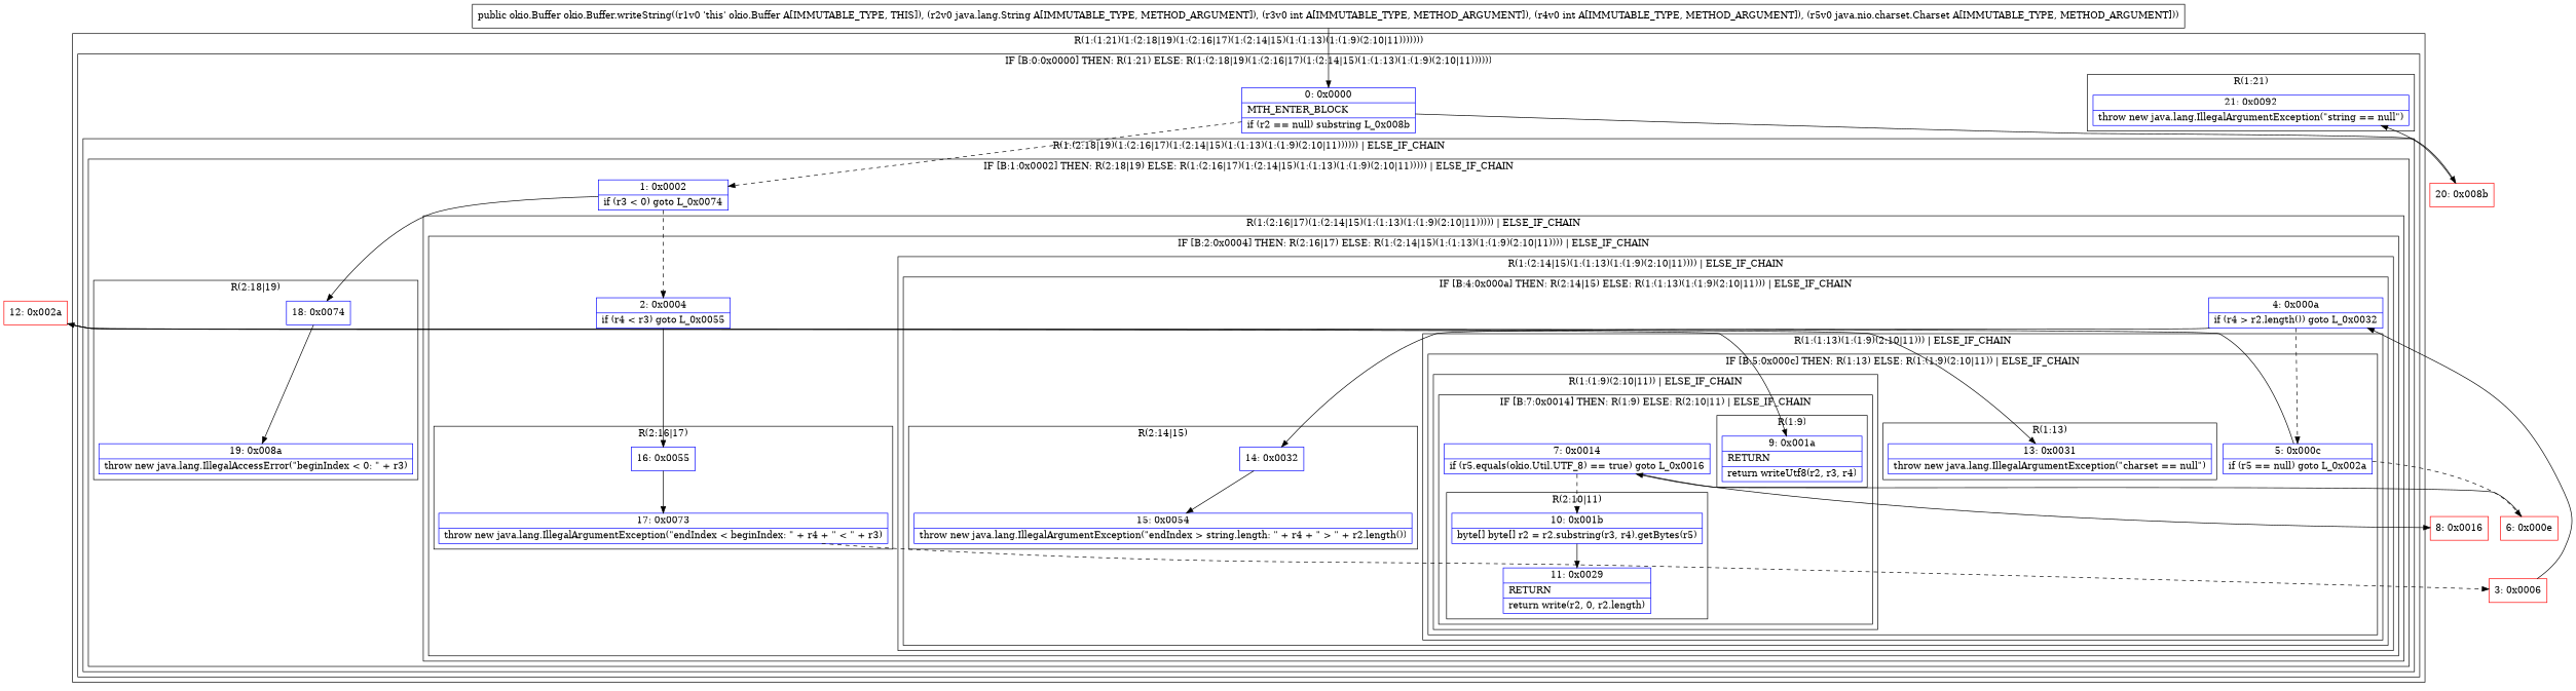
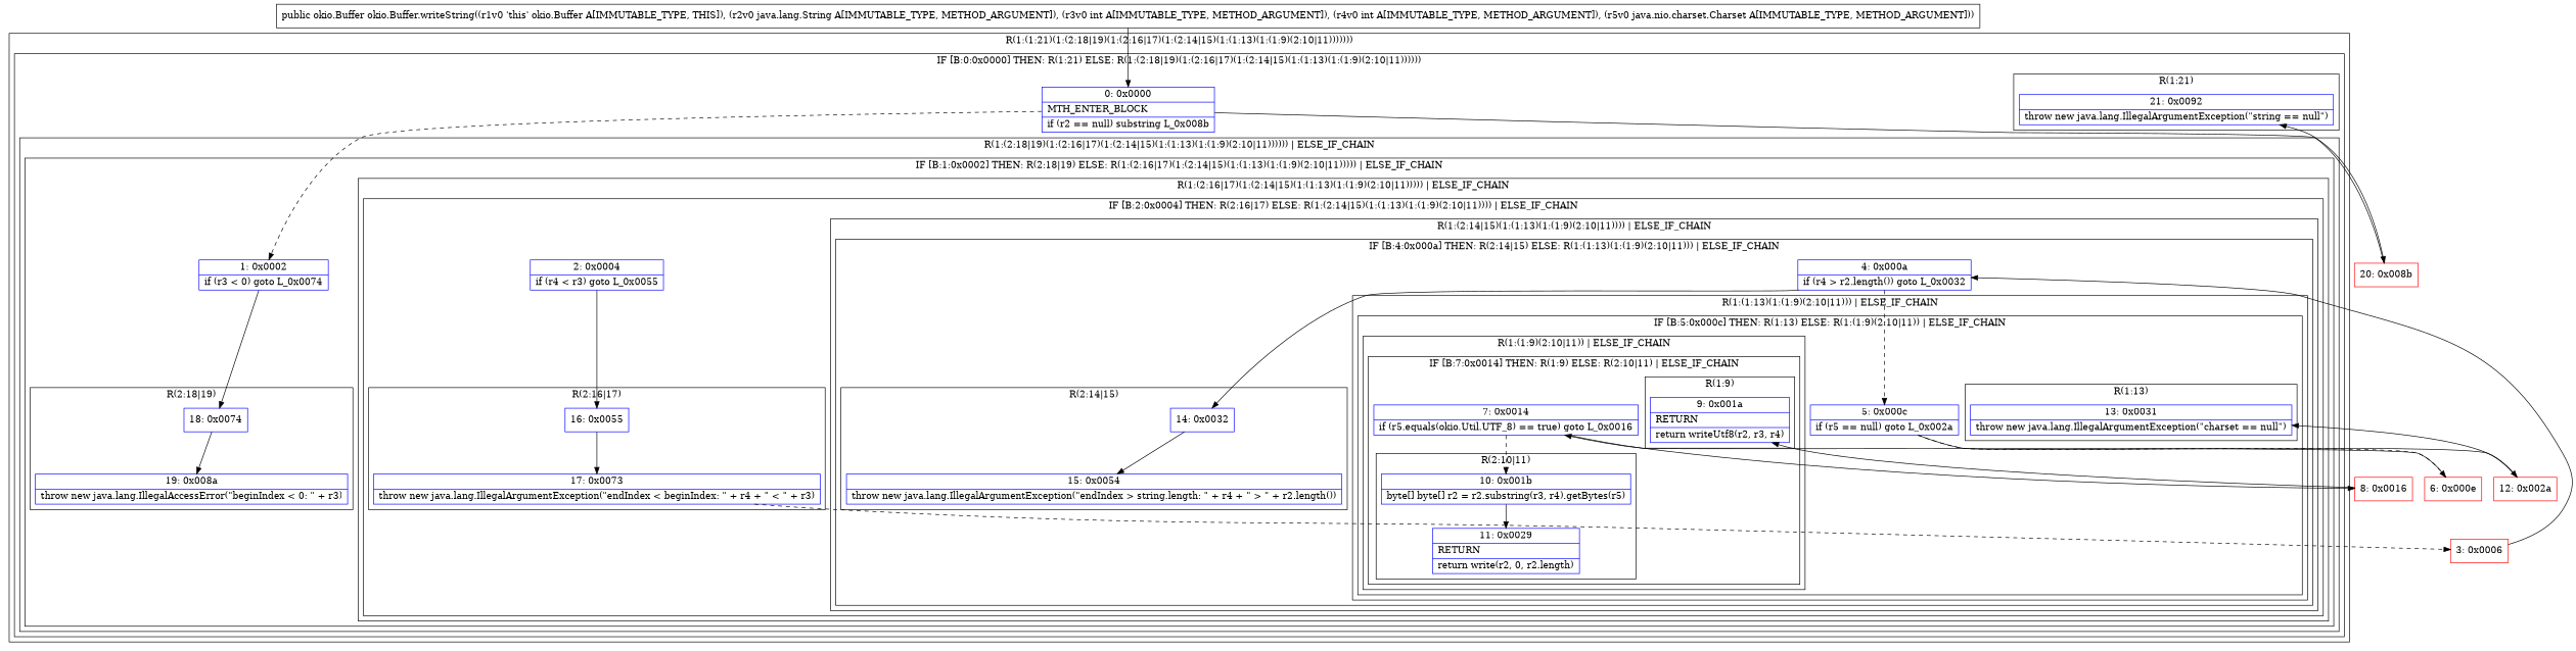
  digraph {
    node [color=blue shape=record]
    n1 [label="{21\:\ 0x0092|throw new java.lang.IllegalArgumentException(\"string == null\")\l}"]
    n2 [label="{18\:\ 0x0074}"]
    n3 [label="{19\:\ 0x008a|throw new java.lang.IllegalAccessError(\"beginIndex \< 0: \" + r3)\l}"]
    n4 [label="{16\:\ 0x0055}"]
    n5 [label="{17\:\ 0x0073|throw new java.lang.IllegalArgumentException(\"endIndex \< beginIndex: \" + r4 + \" \< \" + r3)\l}"]
    n6 [label="{14\:\ 0x0032}"]
    n7 [label="{15\:\ 0x0054|throw new java.lang.IllegalArgumentException(\"endIndex \> string.length: \" + r4 + \" \> \" + r2.length())\l}"]
    n8 [label="{13\:\ 0x0031|throw new java.lang.IllegalArgumentException(\"charset == null\")\l}"]
    n9 [label="{9\:\ 0x001a|RETURN\l|return writeUtf8(r2, r3, r4)\l}"]
    n10 [label="{10\:\ 0x001b|byte[] byte[] r2 = r2.substring(r3, r4).getBytes(r5)\l}"]
    n11 [label="{11\:\ 0x0029|RETURN\l|return write(r2, 0, r2.length)\l}"]
    n12 [label="{7\:\ 0x0014|if (r5.equals(okio.Util.UTF_8) == true) goto L_0x0016\l}"]
    n13 [label="{5\:\ 0x000c|if (r5 == null) goto L_0x002a\l}"]
    n14 [label="{4\:\ 0x000a|if (r4 \> r2.length()) goto L_0x0032\l}"]
    n15 [label="{2\:\ 0x0004|if (r4 \< r3) goto L_0x0055\l}"]
    n16 [label="{1\:\ 0x0002|if (r3 \< 0) goto L_0x0074\l}"]
    n17 [label="{0\:\ 0x0000|MTH_ENTER_BLOCK\l|if (r2 == null) substring L_0x008b\l}"]
    n18 [color=red label="{3\:\ 0x0006}"]
    n19 [color=red label="{8\:\ 0x0016}"]
    n20 [color=red label="{6\:\ 0x000e}"]
    n21 [color=red label="{12\:\ 0x002a}"]
    n22 [color=red label="{20\:\ 0x008b}"]
    n23 [label="{public okio.Buffer okio.Buffer.writeString((r1v0 'this' okio.Buffer A[IMMUTABLE_TYPE, THIS]), (r2v0 java.lang.String A[IMMUTABLE_TYPE, METHOD_ARGUMENT]), (r3v0 int A[IMMUTABLE_TYPE, METHOD_ARGUMENT]), (r4v0 int A[IMMUTABLE_TYPE, METHOD_ARGUMENT]), (r5v0 java.nio.charset.Charset A[IMMUTABLE_TYPE, METHOD_ARGUMENT])) }" color=""]
    subgraph cluster_1 {
      label="R(1:(1:21)(1:(2:18|19)(1:(2:16|17)(1:(2:14|15)(1:(1:13)(1:(1:9)(2:10|11)))))))"
      subgraph cluster_2 {
        label="IF [B:0:0x0000] THEN: R(1:21) ELSE: R(1:(2:18|19)(1:(2:16|17)(1:(2:14|15)(1:(1:13)(1:(1:9)(2:10|11))))))"
        n17
        subgraph cluster_3 {
          label="R(1:21)"
          n1
        }
        subgraph cluster_4 {
          label="R(1:(2:18|19)(1:(2:16|17)(1:(2:14|15)(1:(1:13)(1:(1:9)(2:10|11)))))) | ELSE_IF_CHAIN\l"
          subgraph cluster_5 {
            label="IF [B:1:0x0002] THEN: R(2:18|19) ELSE: R(1:(2:16|17)(1:(2:14|15)(1:(1:13)(1:(1:9)(2:10|11))))) | ELSE_IF_CHAIN\l"
            n16
            subgraph cluster_6 {
              label="R(2:18|19)"
              n2
              n3
            }
            subgraph cluster_7 {
              label="R(1:(2:16|17)(1:(2:14|15)(1:(1:13)(1:(1:9)(2:10|11))))) | ELSE_IF_CHAIN\l"
              subgraph cluster_8 {
                label="IF [B:2:0x0004] THEN: R(2:16|17) ELSE: R(1:(2:14|15)(1:(1:13)(1:(1:9)(2:10|11)))) | ELSE_IF_CHAIN\l"
                n15
                subgraph cluster_9 {
                  label="R(2:16|17)"
                  n4
                  n5
                }
                subgraph cluster_10 {
                  label="R(1:(2:14|15)(1:(1:13)(1:(1:9)(2:10|11)))) | ELSE_IF_CHAIN\l"
                  subgraph cluster_11 {
                    label="IF [B:4:0x000a] THEN: R(2:14|15) ELSE: R(1:(1:13)(1:(1:9)(2:10|11))) | ELSE_IF_CHAIN\l"
                    n14
                    subgraph cluster_12 {
                      label="R(2:14|15)"
                      n6
                      n7
                    }
                    subgraph cluster_13 {
                      label="R(1:(1:13)(1:(1:9)(2:10|11))) | ELSE_IF_CHAIN\l"
                      subgraph cluster_14 {
                        label="IF [B:5:0x000c] THEN: R(1:13) ELSE: R(1:(1:9)(2:10|11)) | ELSE_IF_CHAIN\l"
                        n13
                        subgraph cluster_15 {
                          label="R(1:13)"
                          n8
                        }
                        subgraph cluster_16 {
                          label="R(1:(1:9)(2:10|11)) | ELSE_IF_CHAIN\l"
                          subgraph cluster_17 {
                            label="IF [B:7:0x0014] THEN: R(1:9) ELSE: R(2:10|11) | ELSE_IF_CHAIN\l"
                            n12
                            subgraph cluster_18 {
                              label="R(1:9)"
                              n9
                            }
                            subgraph cluster_19 {
                              label="R(2:10|11)"
                              n10
                              n11
                            }
                          }
                        }
                      }
                    }
                  }
                }
              }
            }
          }
        }
      }
    }
    n2 -> n3
    n4 -> n5
    n5 -> n18 [style=dashed]
    n6 -> n7
    n10 -> n11
    n12 -> n10 [style=dashed]
    n12 -> n19
    n13 -> n20 [style=dashed]
    n13 -> n21
    n14 -> n6
    n14 -> n13 [style=dashed]
    n15 -> n4
    n16 -> n2
-   n16 -> n15 [style=dashed]
    n17 -> n16 [style=dashed]
    n17 -> n22
    n18 -> n14
-   n21 -> n9
+   n19 -> n9
    n20 -> n12
    n21 -> n8
    n22 -> n1
    n23 -> n17
  }
